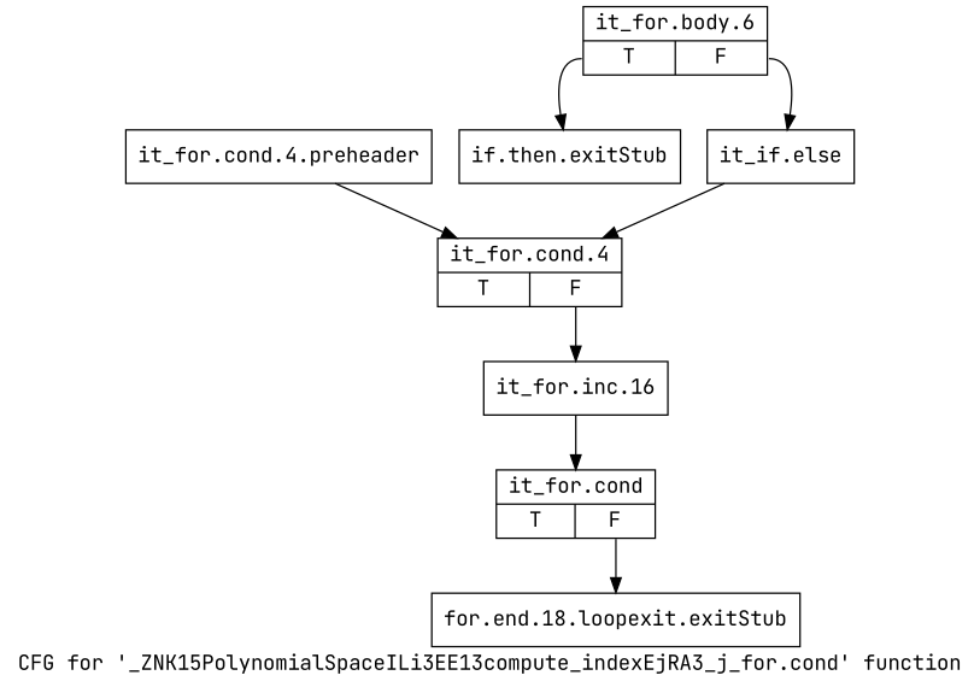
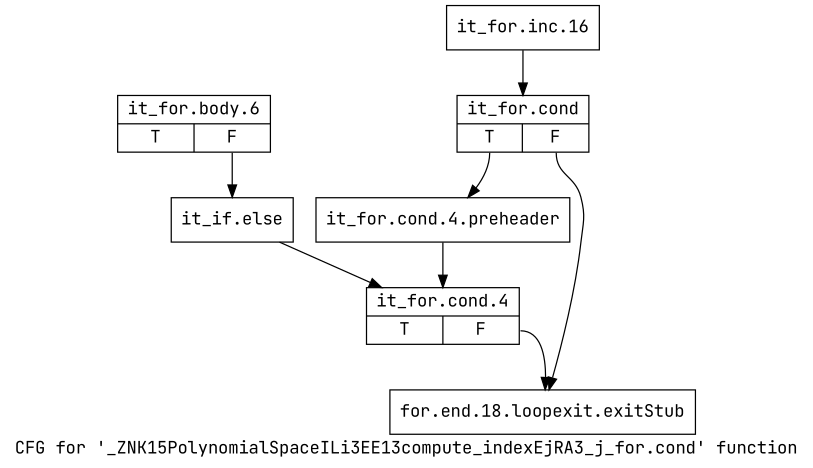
  digraph {
    fontname="JetBrains Mono"
    label="CFG for '_ZNK15PolynomialSpaceILi3EE13compute_indexEjRA3_j_for.cond' function"
    node [fontname="JetBrains Mono" shape=record]
    edge [fontname="JetBrains Mono"]
    n1 [label="{it_for.cond|{<s0>T|<s1>F}}"]
    n2 [label="{for.end.18.loopexit.exitStub}"]
    n3 [label="{it_for.cond.4.preheader}"]
    n4 [label="{it_for.cond.4|{<s0>T|<s1>F}}"]
-   n5 [label="{if.then.exitStub}"]
    n6 [label="{it_for.inc.16}"]
    n7 [label="{it_for.body.6|{<s0>T|<s1>F}}"]
    n8 [label="{it_if.else}"]
    n1 -> n2 [tailport=s1]
+   n1 -> n3 [tailport=s0]
    n3 -> n4
-   n4 -> n6 [tailport=s1]
+   n4 -> n2 [tailport=s1]
    n6 -> n1
-   n7 -> n5 [tailport=s0]
    n7 -> n8 [tailport=s1]
    n8 -> n4
  }
